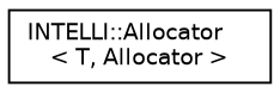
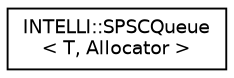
  digraph {
    rankdir=LR
-   n1 [color=black fillcolor=white fontname=Helvetica fontsize=10 height=0.2 label="INTELLI::Allocator\l\< T, Allocator \>" shape=record style=filled width=0.4]
+   n1 [color=black fillcolor=white fontname=Helvetica fontsize=10 height=0.2 label="INTELLI::SPSCQueue\l\< T, Allocator \>" shape=record style=filled width=0.4]
  }
